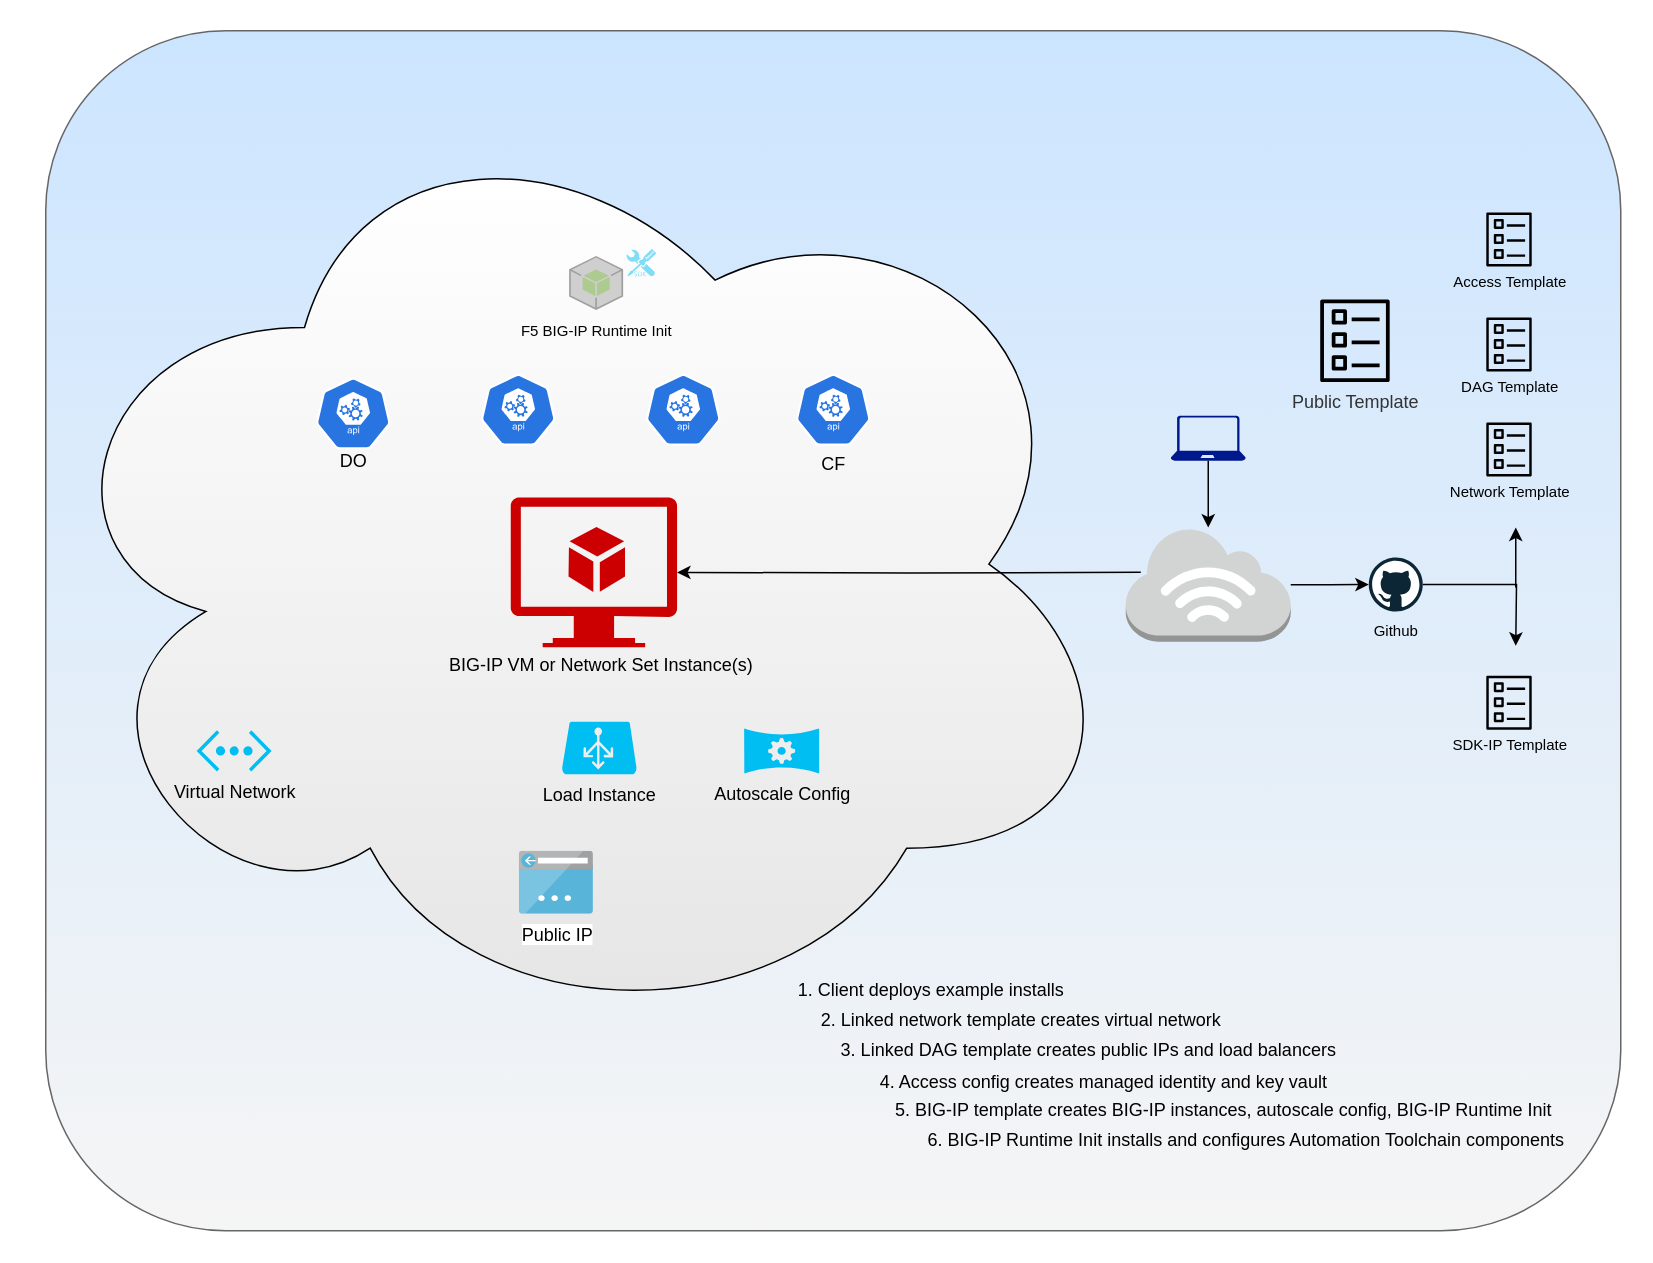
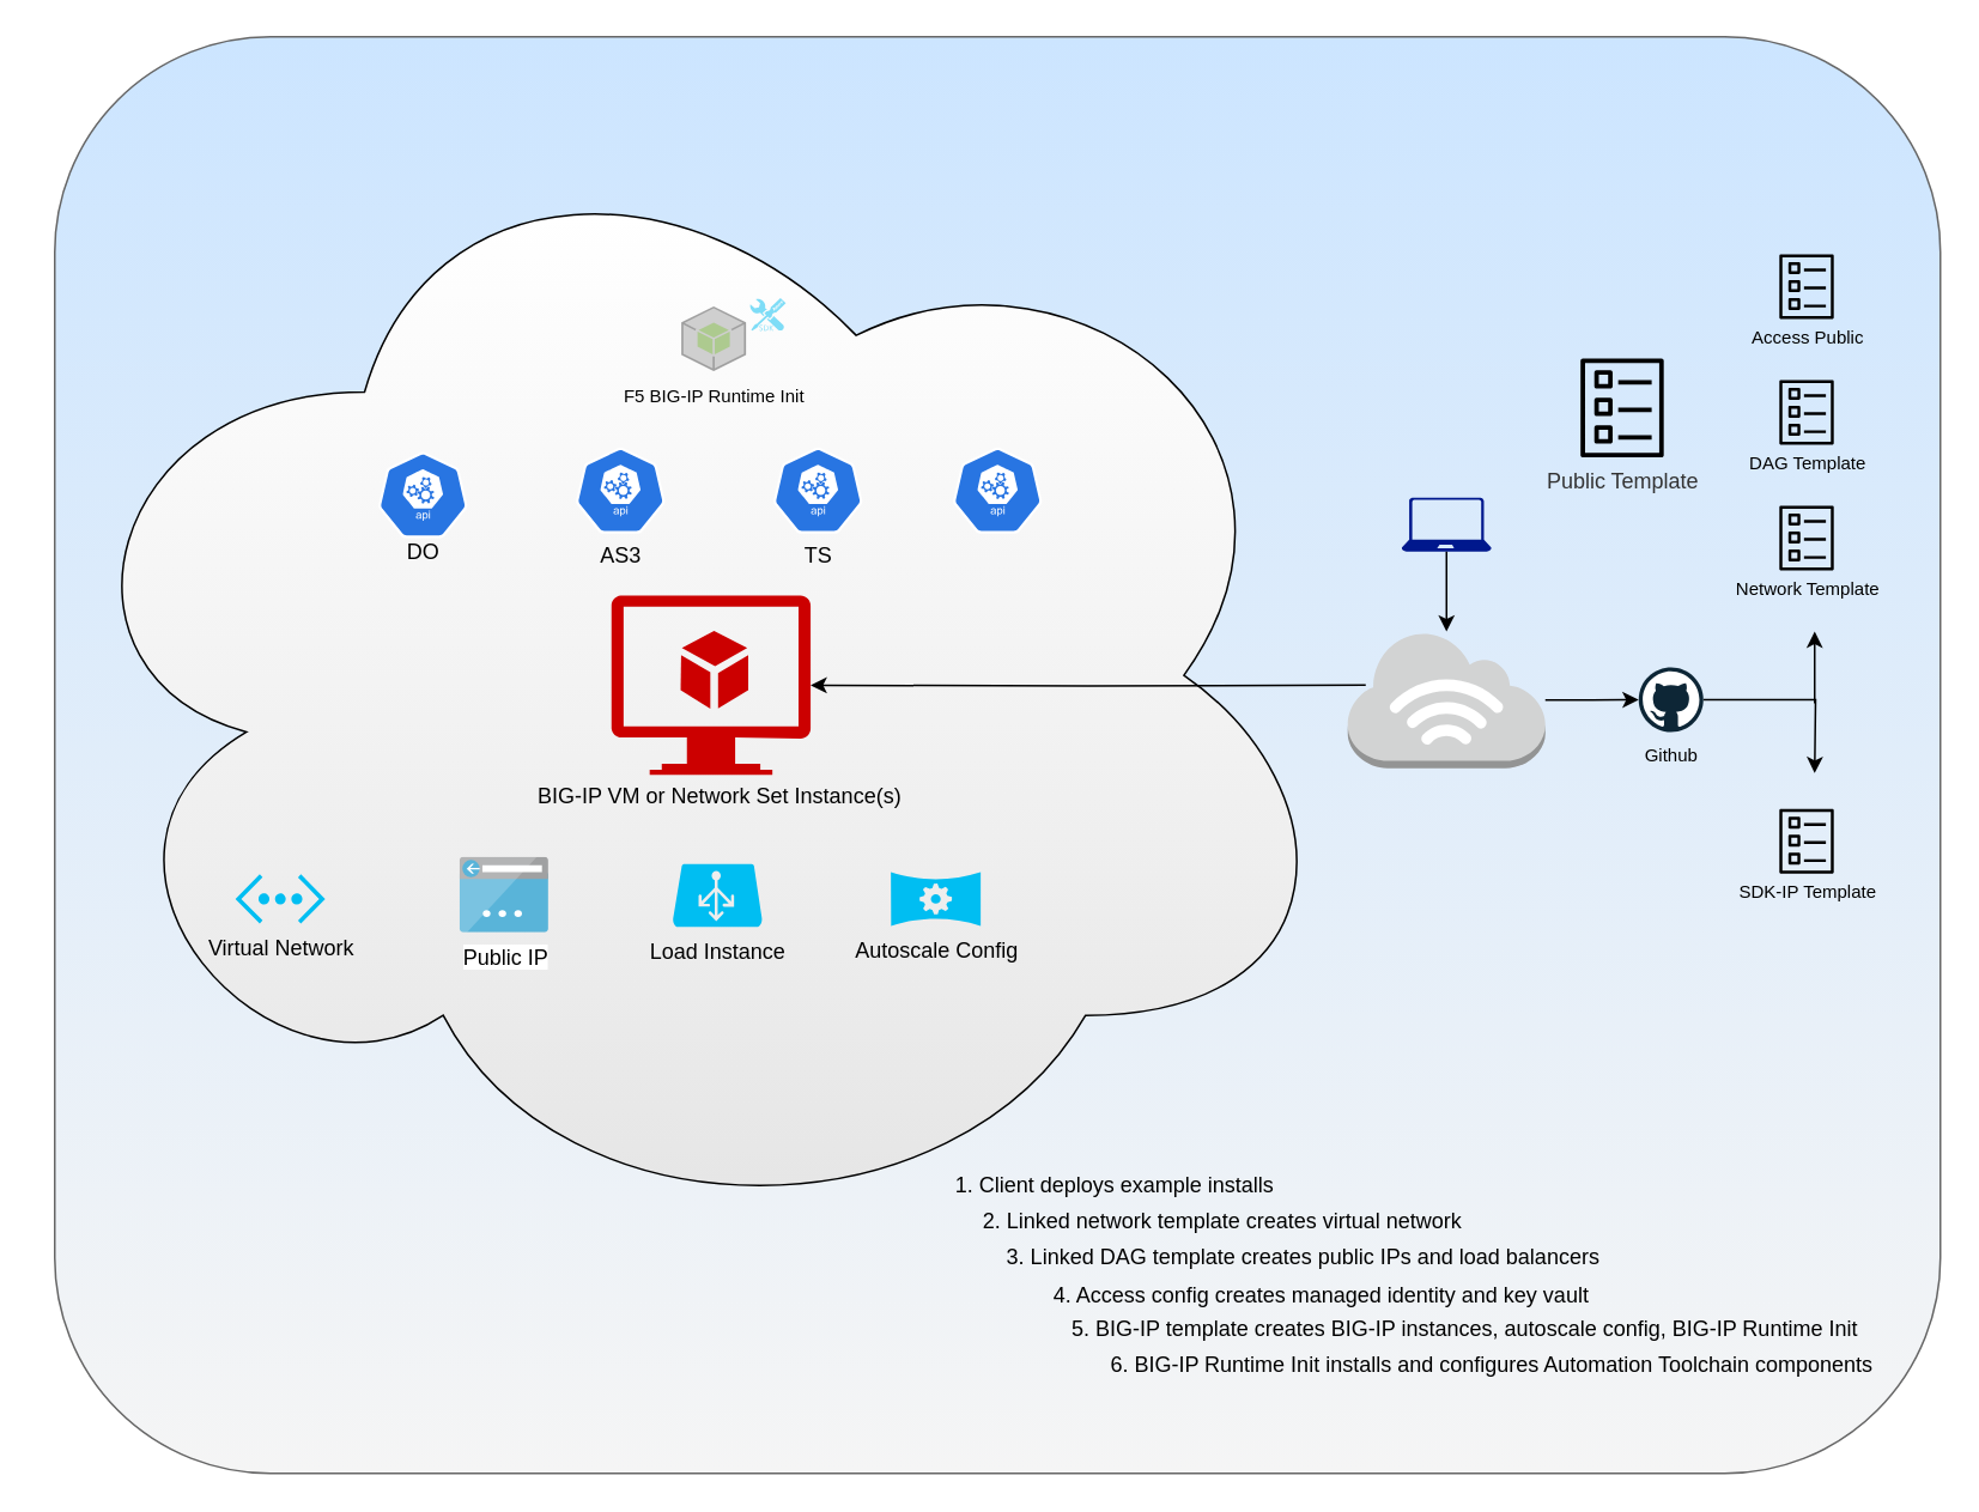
  <mxCell id="0" />
  <mxCell id="1" parent="0" />
  <mxCell id="2" value="&lt;font style=&quot;font-size: 10px&quot;&gt;Cloud SDK&lt;/font&gt;" style="whiteSpace=wrap;html=1;rounded=1;fillColor=#f5f5f5;strokeColor=#666666;fontColor=#333333;gradientColor=#CCE5FF;gradientDirection=north;" parent="1" vertex="1"><mxGeometry x="30" y="20" width="1050" height="800" as="geometry" /></mxCell>
  <mxCell id="3" value="" style="ellipse;shape=cloud;whiteSpace=wrap;html=1;gradientColor=#E6E6E6;gradientDirection=south;" parent="1" vertex="1"><mxGeometry x="20" y="60" width="730" height="631.18" as="geometry" /></mxCell>
  <mxCell id="4" value="" style="group" parent="1" vertex="1" connectable="0"><mxGeometry x="350" y="151.18" width="106.91" height="78.743" as="geometry" /></mxCell>
  <mxCell id="5" value="" style="group" parent="4" vertex="1" connectable="0"><mxGeometry width="106.91" height="78.743" as="geometry" /></mxCell>
  <mxCell id="6" value="" style="group" parent="5" vertex="1" connectable="0"><mxGeometry width="106.91" height="78.743" as="geometry" /></mxCell>
  <mxCell id="7" value="" style="group" parent="6" vertex="1" connectable="0"><mxGeometry width="106.91" height="78.743" as="geometry" /></mxCell>
  <mxCell id="8" value="" style="group" parent="7" vertex="1" connectable="0"><mxGeometry width="106.91" height="78.743" as="geometry" /></mxCell>
  <mxCell id="9" value="" style="outlineConnect=0;dashed=0;verticalLabelPosition=bottom;verticalAlign=top;align=center;html=1;shape=mxgraph.aws3.android;fillColor=#8CC64F;gradientColor=none;rounded=1;opacity=50;" parent="8" vertex="1"><mxGeometry x="28.91" y="18.93" width="36" height="36" as="geometry" /></mxCell>
  <mxCell id="10" value="&lt;font style=&quot;font-size: 10px&quot;&gt;F5 BIG-IP Runtime Init&lt;/font&gt;" style="text;html=1;align=center;verticalAlign=middle;resizable=0;points=[];autosize=1;" parent="8" vertex="1"><mxGeometry x="-13.09" y="58.743" width="120" height="20" as="geometry" /></mxCell>
  <mxCell id="11" value="" style="verticalLabelPosition=bottom;html=1;verticalAlign=top;align=center;strokeColor=none;fillColor=#00BEF2;shape=mxgraph.azure.azure_sdk;rounded=1;opacity=50;" parent="4" vertex="1"><mxGeometry x="67" y="14.39" width="20.09" height="18.26" as="geometry" /></mxCell>
  <mxCell id="12" style="edgeStyle=orthogonalEdgeStyle;rounded=0;orthogonalLoop=1;jettySize=auto;html=1;" parent="1" source="17" edge="1"><mxGeometry relative="1" as="geometry"><mxPoint x="1010" y="430" as="targetPoint" /></mxGeometry></mxCell>
  <mxCell id="13" style="edgeStyle=orthogonalEdgeStyle;rounded=0;orthogonalLoop=1;jettySize=auto;html=1;" parent="1" edge="1"><mxGeometry relative="1" as="geometry"><mxPoint x="1010" y="351.18" as="targetPoint" /><Array as="points"><mxPoint x="1010" y="391.18" /></Array><mxPoint x="1010" y="391.18" as="sourcePoint" /></mxGeometry></mxCell>
  <mxCell id="14" value="" style="group" parent="1" vertex="1" connectable="0"><mxGeometry x="750" y="351.18" width="110" height="96.13" as="geometry" /></mxCell>
  <mxCell id="15" value="" style="outlineConnect=0;dashed=0;verticalLabelPosition=bottom;verticalAlign=top;align=center;html=1;shape=mxgraph.aws3.internet_3;fillColor=#D2D3D3;gradientColor=none;" parent="14" vertex="1"><mxGeometry width="110" height="76.13" as="geometry" /></mxCell>
  <mxCell id="16" value="" style="group" parent="1" vertex="1" connectable="0"><mxGeometry x="910" y="371.18" width="40" height="59" as="geometry" /></mxCell>
  <mxCell id="17" value="" style="dashed=0;outlineConnect=0;html=1;align=center;labelPosition=center;verticalLabelPosition=bottom;verticalAlign=top;shape=mxgraph.weblogos.github;rounded=1;fillColor=#000000;" parent="16" vertex="1"><mxGeometry x="2" width="36" height="36" as="geometry" /></mxCell>
  <mxCell id="18" value="&lt;font style=&quot;font-size: 10px&quot;&gt;Github&lt;/font&gt;" style="text;html=1;resizable=0;autosize=1;align=center;verticalAlign=middle;points=[];fillColor=none;strokeColor=none;rounded=0;" parent="16" vertex="1"><mxGeometry y="39" width="40" height="20" as="geometry" /></mxCell>
  <mxCell id="19" value="Autoscale Config" style="verticalLabelPosition=bottom;html=1;verticalAlign=top;align=center;strokeColor=none;fillColor=#00BEF2;shape=mxgraph.azure.autoscale;" parent="1" vertex="1"><mxGeometry x="495.59" y="485.12" width="50" height="30" as="geometry" /></mxCell>
  <mxCell id="20" value="" style="group" parent="1" vertex="1" connectable="0"><mxGeometry x="210" y="248.68" width="370" height="70.5" as="geometry" /></mxCell>
  <mxCell id="21" value="" style="html=1;dashed=0;whitespace=wrap;fillColor=#2875E2;strokeColor=#ffffff;points=[[0.005,0.63,0],[0.1,0.2,0],[0.9,0.2,0],[0.5,0,0],[0.995,0.63,0],[0.72,0.99,0],[0.5,1,0],[0.28,0.99,0]];shape=mxgraph.kubernetes.icon;prIcon=api" parent="20" vertex="1"><mxGeometry y="2.5" width="50" height="48" as="geometry" /></mxCell>
  <mxCell id="22" value="" style="html=1;dashed=0;whitespace=wrap;fillColor=#2875E2;strokeColor=#ffffff;points=[[0.005,0.63,0],[0.1,0.2,0],[0.9,0.2,0],[0.5,0,0],[0.995,0.63,0],[0.72,0.99,0],[0.5,1,0],[0.28,0.99,0]];shape=mxgraph.kubernetes.icon;prIcon=api" parent="20" vertex="1"><mxGeometry x="110" width="50" height="48" as="geometry" /></mxCell>
  <mxCell id="23" value="" style="html=1;dashed=0;whitespace=wrap;fillColor=#2875E2;strokeColor=#ffffff;points=[[0.005,0.63,0],[0.1,0.2,0],[0.9,0.2,0],[0.5,0,0],[0.995,0.63,0],[0.72,0.99,0],[0.5,1,0],[0.28,0.99,0]];shape=mxgraph.kubernetes.icon;prIcon=api" parent="20" vertex="1"><mxGeometry x="220" width="50" height="48" as="geometry" /></mxCell>
  <mxCell id="24" value="DO" style="text;html=1;resizable=0;autosize=1;align=center;verticalAlign=middle;points=[];fillColor=none;strokeColor=none;rounded=0;" parent="20" vertex="1"><mxGeometry x="10" y="48" width="30" height="20" as="geometry" /></mxCell>
+ <mxCell id="25" value="AS3" style="text;html=1;resizable=0;autosize=1;align=center;verticalAlign=middle;points=[];fillColor=none;strokeColor=none;rounded=0;" parent="20" vertex="1"><mxGeometry x="115" y="50.5" width="40" height="20" as="geometry" /></mxCell>
+ <mxCell id="26" value="TS" style="text;html=1;resizable=0;autosize=1;align=center;verticalAlign=middle;points=[];fillColor=none;strokeColor=none;rounded=0;" parent="20" vertex="1"><mxGeometry x="230" y="50.5" width="30" height="20" as="geometry" /></mxCell>
  <mxCell id="27" value="" style="html=1;dashed=0;whitespace=wrap;fillColor=#2875E2;strokeColor=#ffffff;points=[[0.005,0.63,0],[0.1,0.2,0],[0.9,0.2,0],[0.5,0,0],[0.995,0.63,0],[0.72,0.99,0],[0.5,1,0],[0.28,0.99,0]];shape=mxgraph.kubernetes.icon;prIcon=api" parent="20" vertex="1"><mxGeometry x="320" width="50" height="48" as="geometry" /></mxCell>
- <mxCell id="28" value="CF" style="text;html=1;resizable=0;autosize=1;align=center;verticalAlign=middle;points=[];fillColor=none;strokeColor=none;rounded=0;" parent="20" vertex="1"><mxGeometry x="330" y="50.5" width="30" height="20" as="geometry" /></mxCell>
  <mxCell id="29" style="edgeStyle=orthogonalEdgeStyle;rounded=0;orthogonalLoop=1;jettySize=auto;html=1;" parent="1" source="15" target="17" edge="1"><mxGeometry relative="1" as="geometry"><mxPoint x="860" y="389" as="sourcePoint" /></mxGeometry></mxCell>
  <mxCell id="30" style="edgeStyle=orthogonalEdgeStyle;rounded=0;orthogonalLoop=1;jettySize=auto;html=1;" parent="1" target="55" edge="1"><mxGeometry relative="1" as="geometry"><mxPoint x="760" y="381" as="sourcePoint" /></mxGeometry></mxCell>
  <mxCell id="31" value="" style="group;rounded=0;" parent="1" vertex="1" connectable="0"><mxGeometry x="780" y="183.83" width="210" height="122.85" as="geometry" /></mxCell>
  <mxCell id="32" value="" style="group" parent="31" vertex="1" connectable="0"><mxGeometry x="50" width="160" height="115.5" as="geometry" /></mxCell>
  <mxCell id="33" value="Public Template" style="outlineConnect=0;fontColor=#333333;fillColor=#000000;strokeColor=#666666;dashed=0;verticalLabelPosition=bottom;verticalAlign=top;align=center;html=1;fontSize=12;fontStyle=0;pointerEvents=1;shape=mxgraph.aws4.template;" parent="32" vertex="1"><mxGeometry x="44" y="15.298" width="57.6" height="55.073" as="geometry" /></mxCell>
  <mxCell id="34" value="" style="aspect=fixed;pointerEvents=1;shadow=0;dashed=0;html=1;strokeColor=none;labelPosition=center;verticalLabelPosition=bottom;verticalAlign=top;align=center;fillColor=#00188D;shape=mxgraph.azure.laptop" parent="31" vertex="1"><mxGeometry y="92.85" width="50" height="30" as="geometry" /></mxCell>
  <mxCell id="35" style="edgeStyle=orthogonalEdgeStyle;rounded=0;orthogonalLoop=1;jettySize=auto;html=1;" parent="1" source="34" target="15" edge="1"><mxGeometry relative="1" as="geometry" /></mxCell>
  <mxCell id="36" value="1. Client deploys example installs" style="text;html=1;resizable=0;autosize=1;align=center;verticalAlign=middle;points=[];fillColor=none;strokeColor=none;rounded=0;" vertex="1" parent="1"><mxGeometry x="520" y="650" width="200" height="20" as="geometry" /></mxCell>
  <mxCell id="37" value="2. Linked network template creates virtual network" style="text;html=1;resizable=0;autosize=1;align=center;verticalAlign=middle;points=[];fillColor=none;strokeColor=none;rounded=0;" vertex="1" parent="1"><mxGeometry x="540" y="670" width="280" height="20" as="geometry" /></mxCell>
  <mxCell id="38" value="3. Linked DAG template creates public IPs and load balancers" style="text;html=1;resizable=0;autosize=1;align=center;verticalAlign=middle;points=[];fillColor=none;strokeColor=none;rounded=0;" vertex="1" parent="1"><mxGeometry x="550" y="690" width="350" height="20" as="geometry" /></mxCell>
  <mxCell id="39" value="4. Access config creates managed identity and key vault" style="text;html=1;resizable=0;autosize=1;align=center;verticalAlign=middle;points=[];fillColor=none;strokeColor=none;rounded=0;" vertex="1" parent="1"><mxGeometry x="570" y="711.18" width="330" height="20" as="geometry" /></mxCell>
  <mxCell id="40" value="5. BIG-IP template creates BIG-IP instances, autoscale config, BIG-IP Runtime Init" style="text;html=1;resizable=0;autosize=1;align=center;verticalAlign=middle;points=[];fillColor=none;strokeColor=none;rounded=0;" vertex="1" parent="1"><mxGeometry x="590" y="730" width="450" height="20" as="geometry" /></mxCell>
  <mxCell id="41" value="6. BIG-IP Runtime Init installs and configures Automation Toolchain components" style="text;html=1;resizable=0;autosize=1;align=center;verticalAlign=middle;points=[];fillColor=none;strokeColor=none;rounded=0;" vertex="1" parent="1"><mxGeometry x="610" y="750" width="440" height="20" as="geometry" /></mxCell>
  <mxCell id="42" value="" style="group" parent="1" vertex="1" connectable="0"><mxGeometry x="960" y="271.18" width="100" height="75.5" as="geometry" /></mxCell>
  <mxCell id="43" value="" style="outlineConnect=0;fontColor=#333333;fillColor=#000000;strokeColor=#666666;dashed=0;verticalLabelPosition=bottom;verticalAlign=top;align=center;html=1;fontSize=12;fontStyle=0;pointerEvents=1;shape=mxgraph.aws4.template;" parent="42" vertex="1"><mxGeometry x="27.5" y="10" width="36" height="36" as="geometry" /></mxCell>
  <mxCell id="44" value="&lt;font style=&quot;font-size: 10px&quot;&gt;Network Template&lt;/font&gt;" style="text;html=1;resizable=0;autosize=1;align=center;verticalAlign=middle;points=[];fillColor=none;strokeColor=none;rounded=0;opacity=50;" parent="42" vertex="1"><mxGeometry x="-4.5" y="46" width="100" height="20" as="geometry" /></mxCell>
  <mxCell id="45" value="Virtual Network" style="verticalLabelPosition=bottom;html=1;verticalAlign=top;align=center;strokeColor=none;fillColor=#00BEF2;shape=mxgraph.azure.virtual_network;pointerEvents=1;" parent="1" vertex="1"><mxGeometry x="130.59" y="486.37" width="50" height="27.5" as="geometry" /></mxCell>
  <mxCell id="46" value="" style="group" parent="1" vertex="1" connectable="0"><mxGeometry x="960" y="201.18" width="100" height="75.5" as="geometry" /></mxCell>
  <mxCell id="47" value="" style="outlineConnect=0;fontColor=#333333;fillColor=#000000;strokeColor=#666666;dashed=0;verticalLabelPosition=bottom;verticalAlign=top;align=center;html=1;fontSize=12;fontStyle=0;pointerEvents=1;shape=mxgraph.aws4.template;" parent="46" vertex="1"><mxGeometry x="27.5" y="10" width="36" height="36" as="geometry" /></mxCell>
  <mxCell id="48" value="&lt;font style=&quot;font-size: 10px&quot;&gt;DAG Template&lt;/font&gt;" style="text;html=1;resizable=0;autosize=1;align=center;verticalAlign=middle;points=[];fillColor=none;strokeColor=none;rounded=0;opacity=50;" parent="46" vertex="1"><mxGeometry x="5.5" y="46" width="80" height="20" as="geometry" /></mxCell>
  <mxCell id="49" value="Load Instance" style="verticalLabelPosition=bottom;html=1;verticalAlign=top;align=center;strokeColor=none;fillColor=#00BEF2;shape=mxgraph.azure.azure_load_balancer;" parent="1" vertex="1"><mxGeometry x="374.04" y="480.62" width="50" height="35" as="geometry" /></mxCell>
- <mxCell id="50" value="Public IP" style="aspect=fixed;html=1;points=[];align=center;image;fontSize=12;image=img/lib/mscae/App_Service_IPAddress.svg;" parent="1" vertex="1"><mxGeometry x="345.59" y="567.12" width="50" height="42" as="geometry" /></mxCell>
+ <mxCell id="50" value="Public IP" style="aspect=fixed;html=1;points=[];align=center;image;fontSize=12;image=img/lib/mscae/App_Service_IPAddress.svg;" parent="1" vertex="1"><mxGeometry x="255.59" y="477.12" width="50" height="42" as="geometry" /></mxCell>
  <mxCell id="51" value="" style="group" parent="1" vertex="1" connectable="0"><mxGeometry x="960" y="131.18" width="100" height="75.5" as="geometry" /></mxCell>
  <mxCell id="52" value="" style="outlineConnect=0;fontColor=#333333;fillColor=#000000;strokeColor=#666666;dashed=0;verticalLabelPosition=bottom;verticalAlign=top;align=center;html=1;fontSize=12;fontStyle=0;pointerEvents=1;shape=mxgraph.aws4.template;" parent="51" vertex="1"><mxGeometry x="27.5" y="10" width="36" height="36" as="geometry" /></mxCell>
- <mxCell id="53" value="&lt;font style=&quot;font-size: 10px&quot;&gt;Access Template&lt;/font&gt;" style="text;html=1;resizable=0;autosize=1;align=center;verticalAlign=middle;points=[];fillColor=none;strokeColor=none;rounded=0;opacity=50;" parent="51" vertex="1"><mxGeometry x="0.5" y="46" width="90" height="20" as="geometry" /></mxCell>
+ <mxCell id="53" value="&lt;font style=&quot;font-size: 10px&quot;&gt;Access Public&lt;/font&gt;" style="text;html=1;resizable=0;autosize=1;align=center;verticalAlign=middle;points=[];fillColor=none;strokeColor=none;rounded=0;opacity=50;" parent="51" vertex="1"><mxGeometry x="0.5" y="46" width="90" height="20" as="geometry" /></mxCell>
  <mxCell id="54" value="" style="group" parent="1" vertex="1" connectable="0"><mxGeometry x="340" y="331.18" width="174.998" height="121.63" as="geometry" /></mxCell>
  <mxCell id="55" value="" style="aspect=fixed;pointerEvents=1;shadow=0;dashed=0;html=1;strokeColor=none;labelPosition=center;verticalLabelPosition=bottom;verticalAlign=top;align=center;fillColor=#CC0000;shape=mxgraph.azure.virtual_machine_feature" parent="54" vertex="1"><mxGeometry width="110.884" height="99.792" as="geometry" /></mxCell>
  <mxCell id="56" value="BIG-IP VM or Network Set Instance(s)" style="text;html=1;align=center;verticalAlign=middle;resizable=0;points=[];autosize=1;" parent="54" vertex="1"><mxGeometry x="-55.002" y="101.627" width="230" height="20" as="geometry" /></mxCell>
  <mxCell id="57" value="" style="group" parent="1" vertex="1" connectable="0"><mxGeometry x="960" y="440" width="100" height="75.5" as="geometry" /></mxCell>
  <mxCell id="58" value="" style="outlineConnect=0;fontColor=#333333;fillColor=#000000;strokeColor=#666666;dashed=0;verticalLabelPosition=bottom;verticalAlign=top;align=center;html=1;fontSize=12;fontStyle=0;pointerEvents=1;shape=mxgraph.aws4.template;" parent="57" vertex="1"><mxGeometry x="27.5" y="10" width="36" height="36" as="geometry" /></mxCell>
  <mxCell id="59" value="&lt;font style=&quot;font-size: 10px&quot;&gt;SDK-IP Template&lt;/font&gt;" style="text;html=1;resizable=0;autosize=1;align=center;verticalAlign=middle;points=[];fillColor=none;strokeColor=none;rounded=0;opacity=50;" parent="57" vertex="1"><mxGeometry x="0.5" y="46" width="90" height="20" as="geometry" /></mxCell>
